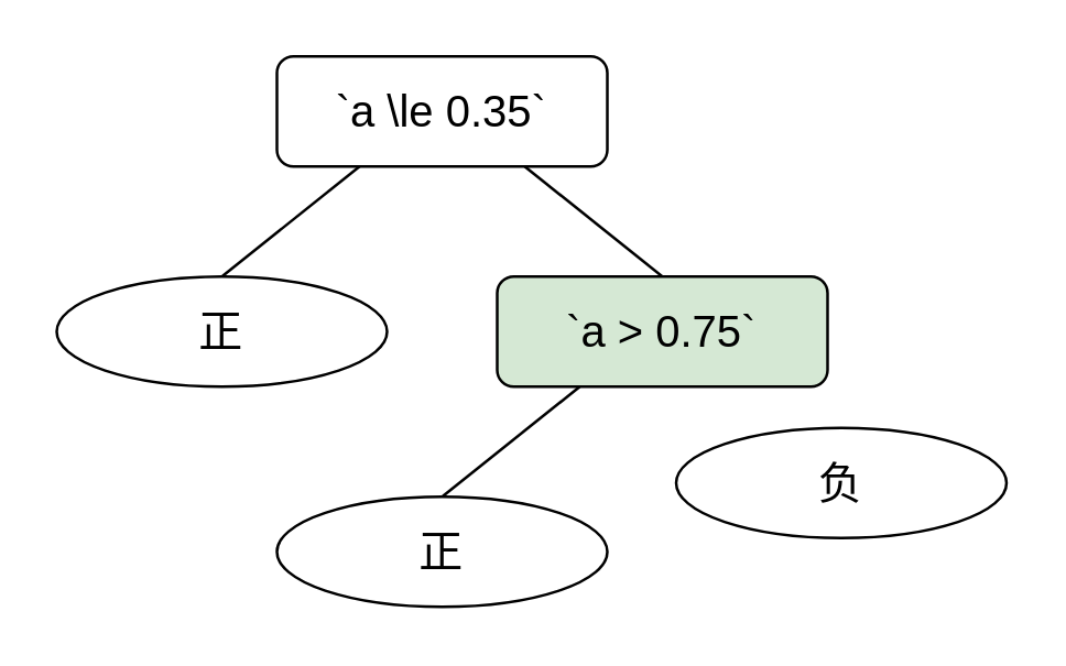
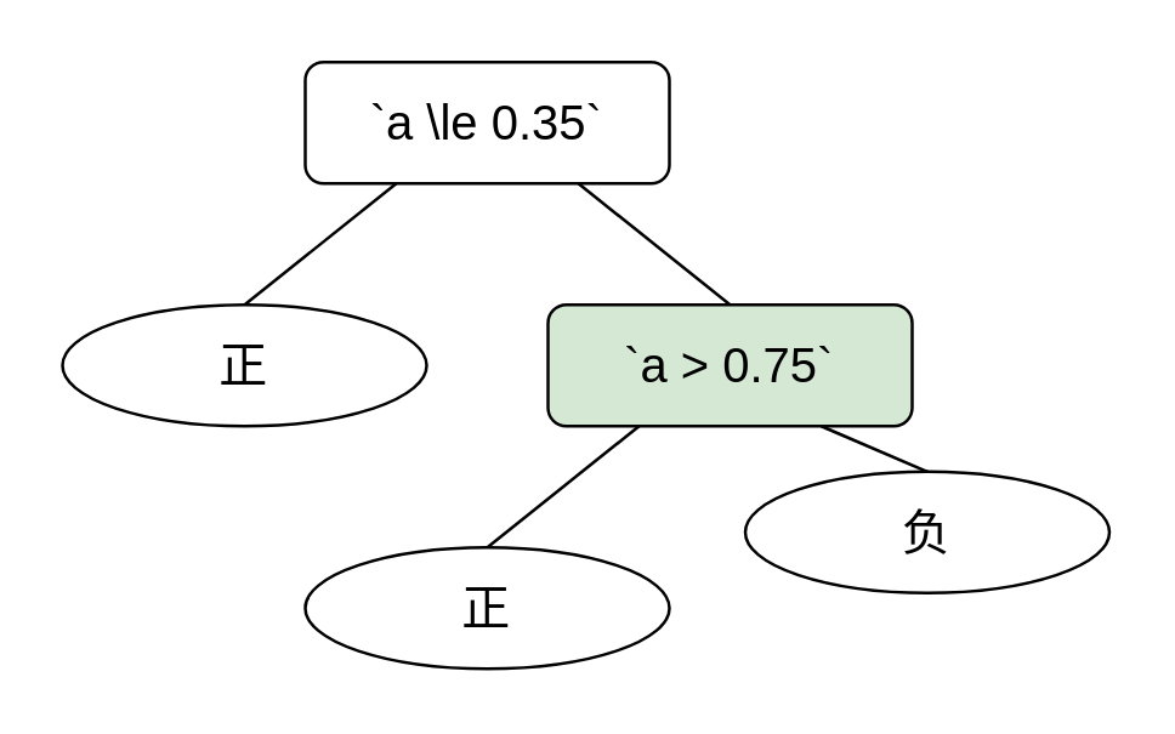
  <mxCell id="0" />
  <mxCell id="1" parent="0" />
  <mxCell id="2" style="rounded=0;orthogonalLoop=1;jettySize=auto;html=1;exitX=0.25;exitY=1;exitDx=0;exitDy=0;entryX=0.5;entryY=0;entryDx=0;entryDy=0;endArrow=none;endFill=0;" edge="1" parent="1" source="4" target="5"><mxGeometry relative="1" as="geometry" /></mxCell>
  <mxCell id="3" style="edgeStyle=none;rounded=0;orthogonalLoop=1;jettySize=auto;html=1;exitX=0.75;exitY=1;exitDx=0;exitDy=0;entryX=0.5;entryY=0;entryDx=0;entryDy=0;endArrow=none;endFill=0;" edge="1" parent="1" source="4" target="7"><mxGeometry relative="1" as="geometry" /></mxCell>
  <mxCell id="4" value="&lt;font style=&quot;font-size: 16px&quot;&gt;`a \le 0.35`&lt;/font&gt;" style="rounded=1;whiteSpace=wrap;html=1;" vertex="1" parent="1"><mxGeometry x="100" y="20" width="120" height="40" as="geometry" /></mxCell>
  <mxCell id="5" value="&lt;font style=&quot;font-size: 16px&quot;&gt;正&lt;/font&gt;" style="ellipse;whiteSpace=wrap;html=1;" vertex="1" parent="1"><mxGeometry x="20" y="100" width="120" height="40" as="geometry" /></mxCell>
+ <mxCell id="6" style="edgeStyle=none;rounded=0;orthogonalLoop=1;jettySize=auto;html=1;exitX=0.75;exitY=1;exitDx=0;exitDy=0;entryX=0.5;entryY=0;entryDx=0;entryDy=0;endArrow=none;endFill=0;" edge="1" parent="1" source="7" target="10"><mxGeometry relative="1" as="geometry" /></mxCell>
  <mxCell id="7" value="&lt;font style=&quot;font-size: 16px&quot;&gt;`a &amp;gt; 0.75`&lt;/font&gt;" style="rounded=1;whiteSpace=wrap;html=1;fillColor=#d5e8d4;" vertex="1" parent="1"><mxGeometry x="180" y="100" width="120" height="40" as="geometry" /></mxCell>
  <mxCell id="8" style="rounded=0;orthogonalLoop=1;jettySize=auto;html=1;exitX=0.25;exitY=1;exitDx=0;exitDy=0;entryX=0.5;entryY=0;entryDx=0;entryDy=0;endArrow=none;endFill=0;" edge="1" parent="1" target="9"><mxGeometry relative="1" as="geometry"><mxPoint x="210" y="140" as="sourcePoint" /></mxGeometry></mxCell>
  <mxCell id="9" value="&lt;font style=&quot;font-size: 16px&quot;&gt;正&lt;/font&gt;" style="ellipse;whiteSpace=wrap;html=1;" vertex="1" parent="1"><mxGeometry x="100" y="180" width="120" height="40" as="geometry" /></mxCell>
  <mxCell id="10" value="&lt;font style=&quot;font-size: 16px&quot;&gt;负&lt;/font&gt;" style="ellipse;whiteSpace=wrap;html=1;" vertex="1" parent="1"><mxGeometry x="245" y="155" width="120" height="40" as="geometry" /></mxCell>
